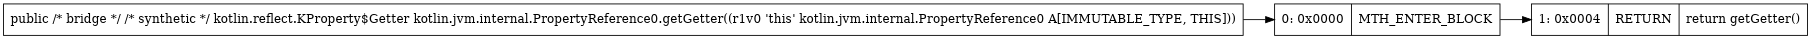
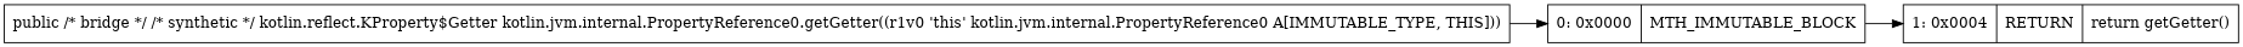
  digraph {
    rankdir=LR
    node [shape=record]
-   n1 [label="{0\:\ 0x0000|MTH_ENTER_BLOCK\l}"]
+   n1 [label="{0\:\ 0x0000|MTH_IMMUTABLE_BLOCK\l}"]
    n2 [label="{1\:\ 0x0004|RETURN\l|return getGetter()\l}"]
    n3 [label="{public \/* bridge *\/ \/* synthetic *\/ kotlin.reflect.KProperty$Getter kotlin.jvm.internal.PropertyReference0.getGetter((r1v0 'this' kotlin.jvm.internal.PropertyReference0 A[IMMUTABLE_TYPE, THIS])) }"]
    n1 -> n2
    n3 -> n1
  }
